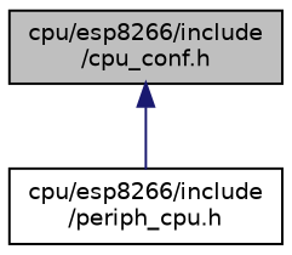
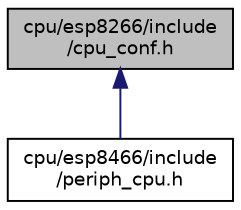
  digraph {
    node [color=black fontname=Helvetica fontsize=10 shape=record style=filled]
    n1 [fillcolor=grey75 fontcolor=black height=0.2 label="cpu/esp8266/include\l/cpu_conf.h" width=0.4]
-   n2 [fillcolor=white height=0.2 label="cpu/esp8266/include\l/periph_cpu.h" width=0.4]
+   n2 [fillcolor=white height=0.2 label="cpu/esp8466/include\l/periph_cpu.h" width=0.4]
    n1 -> n2 [color=midnightblue dir=back fontname=Helvetica fontsize=10 labelfontname=Helvetica labelfontsize=10 style=solid]
  }
